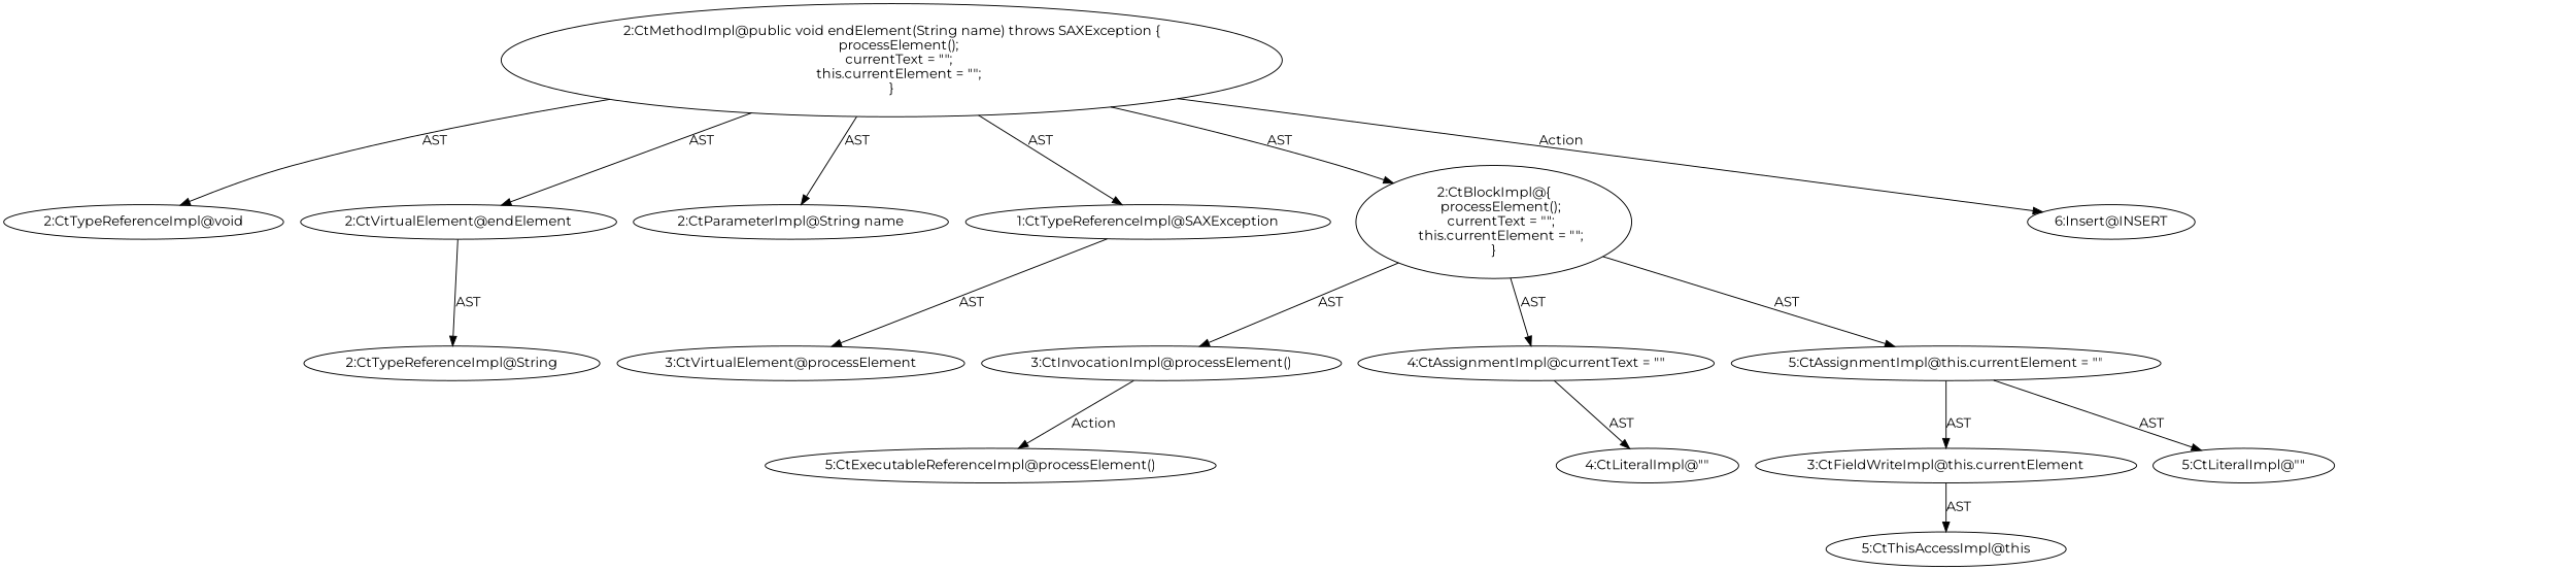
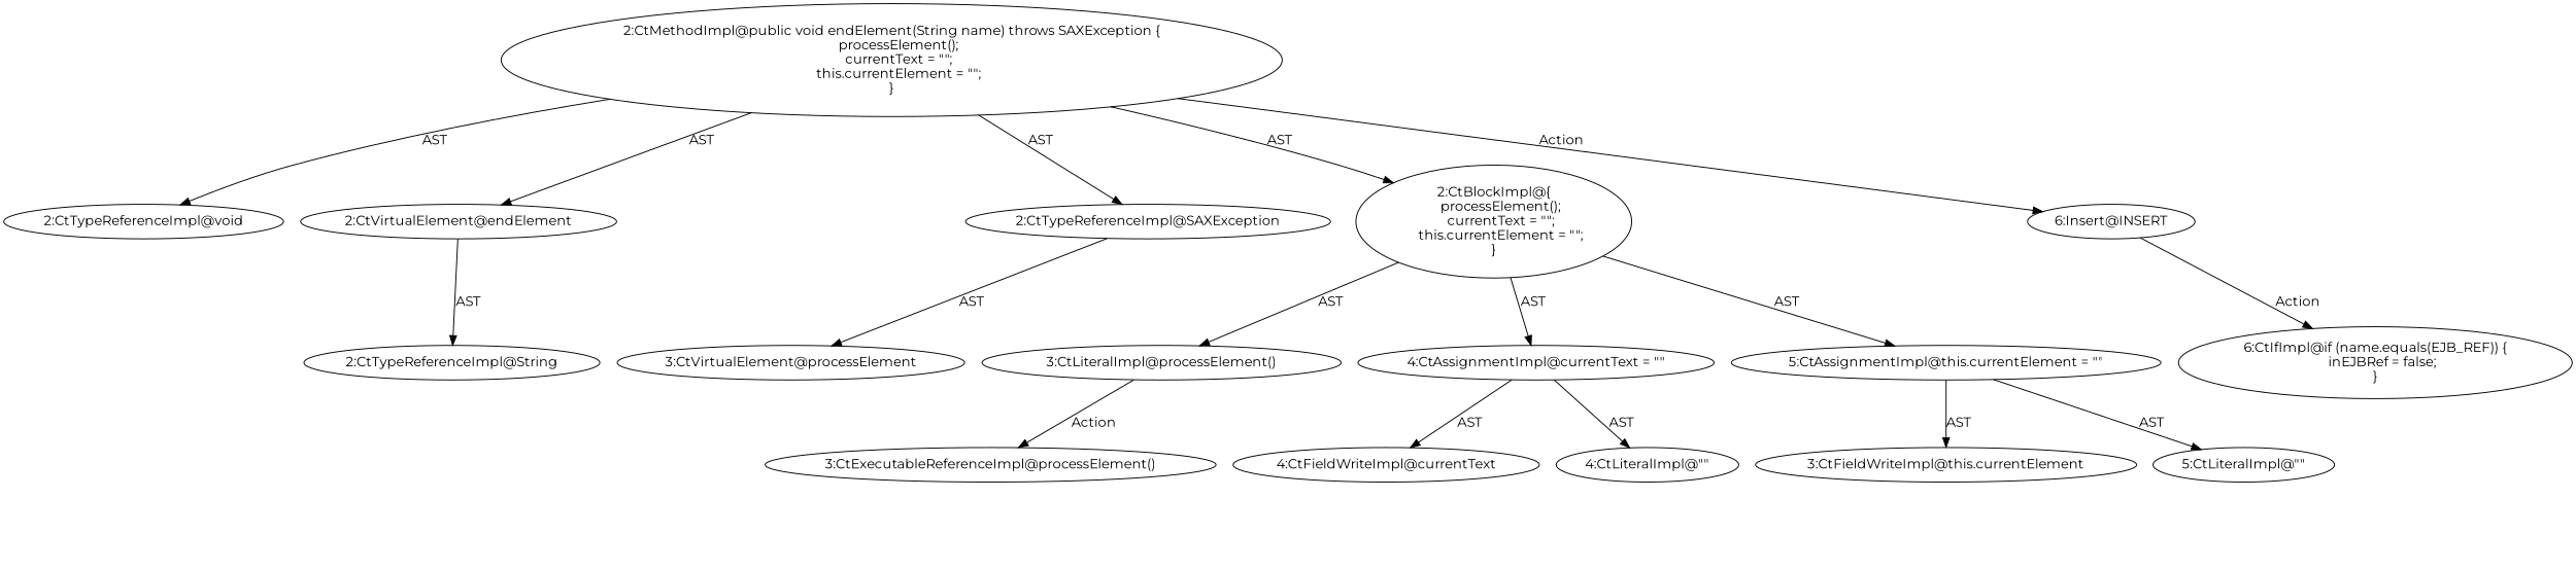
  digraph {
    fontname=Montserrat
    node [fontname=Montserrat shape=ellipse]
    edge [fontname=Montserrat]
    n1 [label="2:CtTypeReferenceImpl@void"]
    n2 [label="2:CtVirtualElement@endElement"]
    n3 [label="2:CtTypeReferenceImpl@String"]
-   n4 [label="2:CtParameterImpl@String name"]
-   n5 [label="1:CtTypeReferenceImpl@SAXException"]
+   n5 [label="2:CtTypeReferenceImpl@SAXException"]
    n6 [label="3:CtVirtualElement@processElement"]
-   n7 [label="5:CtExecutableReferenceImpl@processElement()"]
-   n8 [label="3:CtInvocationImpl@processElement()"]
+   n7 [label="3:CtExecutableReferenceImpl@processElement()"]
+   n8 [label="3:CtLiteralImpl@processElement()"]
+   n9 [label="4:CtFieldWriteImpl@currentText"]
    n10 [label="4:CtLiteralImpl@\"\""]
    n11 [label="4:CtAssignmentImpl@currentText = \"\""]
    n12 [label="3:CtFieldWriteImpl@this.currentElement"]
-   n13 [label="5:CtThisAccessImpl@this"]
    n14 [label="5:CtLiteralImpl@\"\""]
    n15 [label="5:CtAssignmentImpl@this.currentElement = \"\""]
    n16 [label="2:CtBlockImpl@\{\n    processElement();\n    currentText = \"\";\n    this.currentElement = \"\";\n\}"]
    n17 [label="2:CtMethodImpl@public void endElement(String name) throws SAXException \{\n    processElement();\n    currentText = \"\";\n    this.currentElement = \"\";\n\}"]
    n18 [label="6:Insert@INSERT"]
+   n19 [label="6:CtIfImpl@if (name.equals(EJB_REF)) \{\n    inEJBRef = false;\n\}"]
    n2 -> n3 [label=AST]
    n5 -> n6 [label=AST]
    n8 -> n7 [label=Action]
+   n11 -> n9 [label=AST]
    n11 -> n10 [label=AST]
-   n12 -> n13 [label=AST]
    n15 -> n12 [label=AST]
    n15 -> n14 [label=AST]
    n16 -> n8 [label=AST]
    n16 -> n11 [label=AST]
    n16 -> n15 [label=AST]
    n17 -> n1 [label=AST]
    n17 -> n2 [label=AST]
-   n17 -> n4 [label=AST]
    n17 -> n5 [label=AST]
    n17 -> n16 [label=AST]
    n17 -> n18 [label=Action]
+   n18 -> n19 [label=Action]
  }
